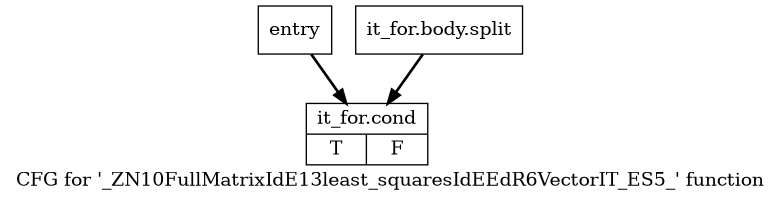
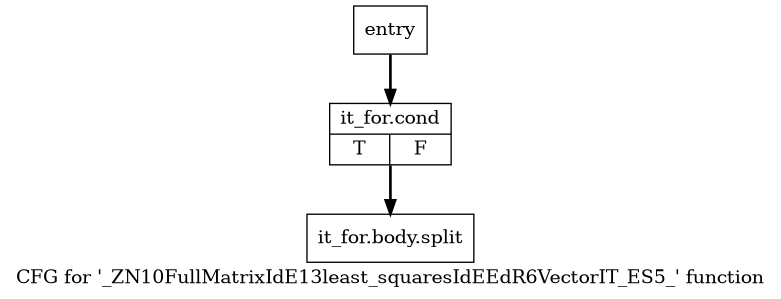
  digraph {
    label="CFG for '_ZN10FullMatrixIdE13least_squaresIdEEdR6VectorIT_ES5_' function"
    node [shape=record]
    edge [style=bold]
    n1 [label="{entry}"]
    n2 [label="{it_for.cond|{<s0>T|<s1>F}}"]
    n3 [label="{it_for.body.split}"]
    n1 -> n2
-   n3 -> n2
+   n2 -> n3
  }
